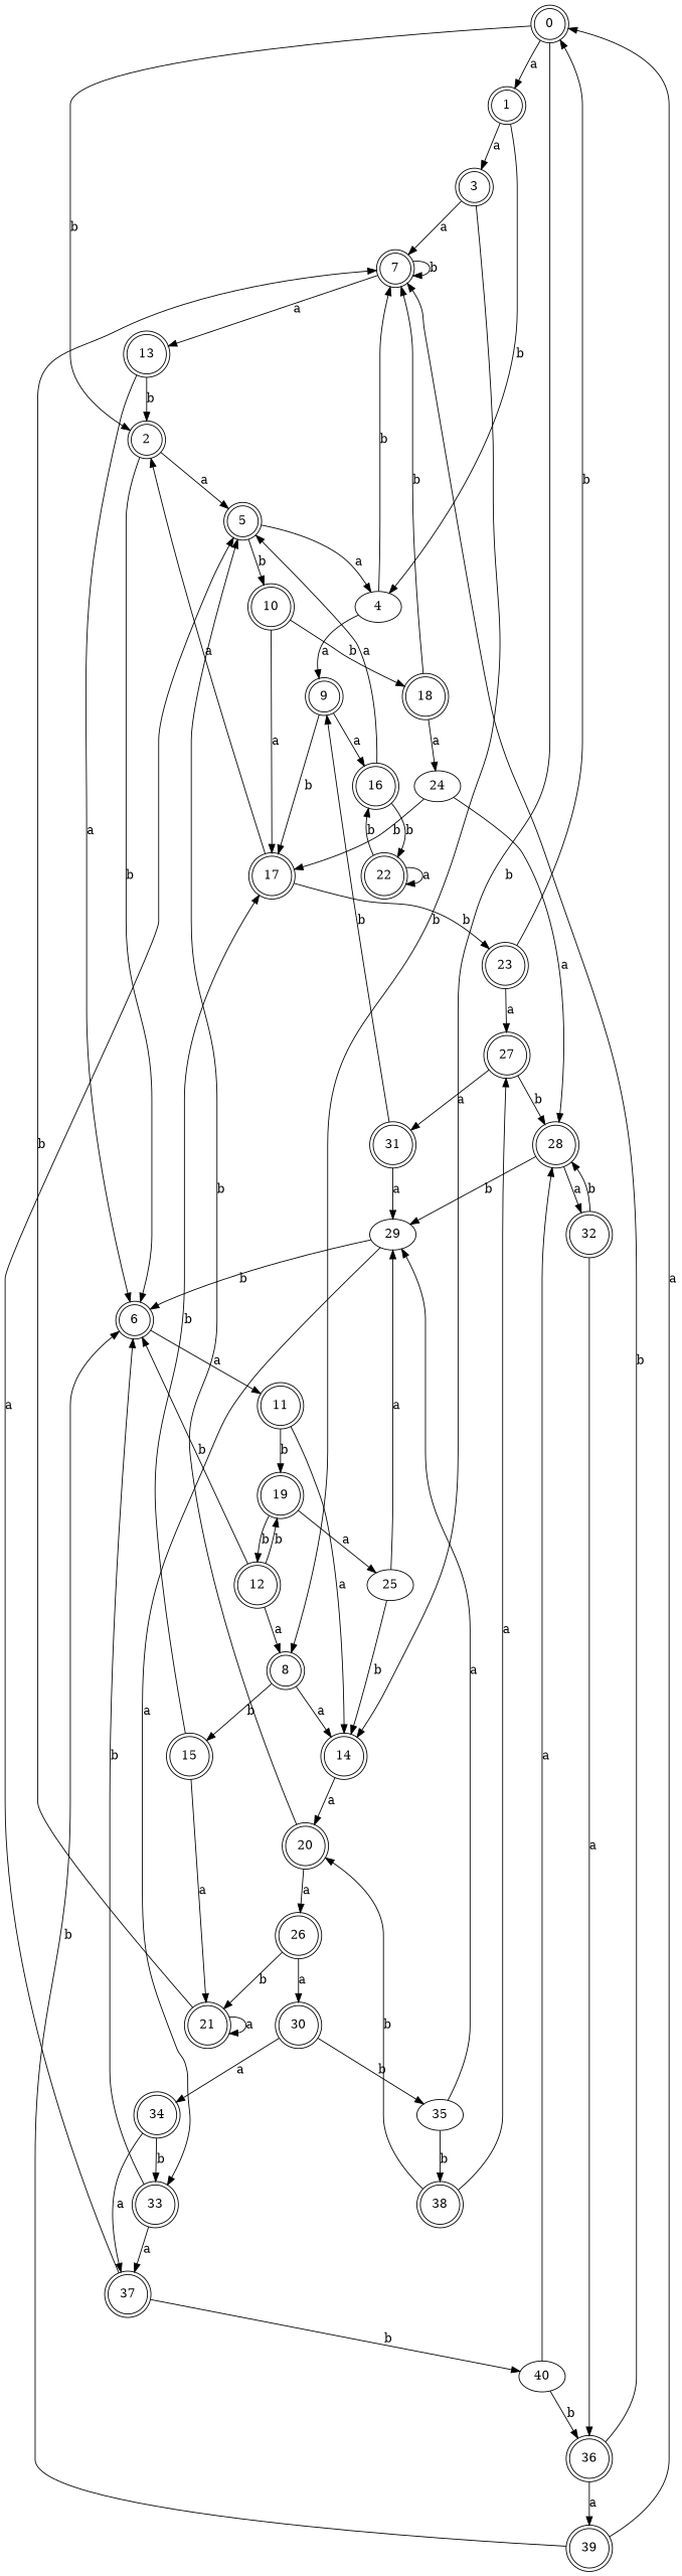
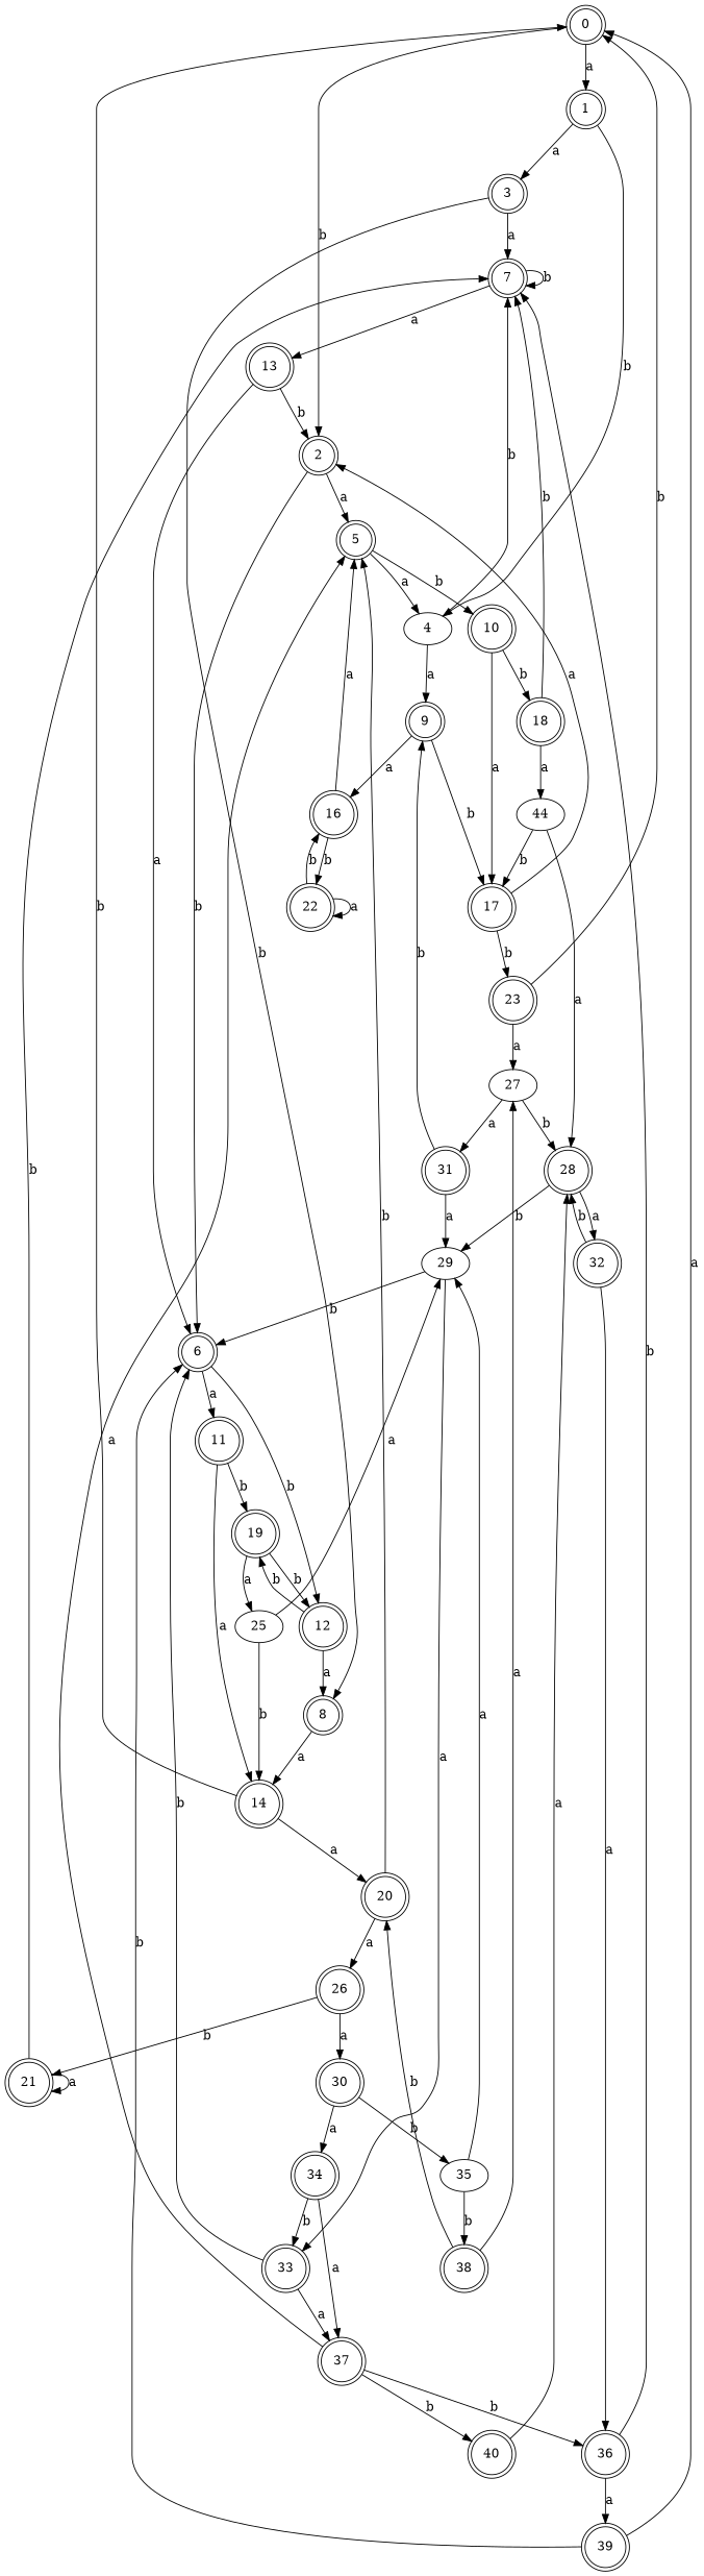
  digraph {
    node [shape=doublecircle]
    0
    1
    2
    3
    4 [shape=ellipse]
    5
    6
    7
    8
    9
    10
    11
    12
    13
    14
-   15
    16
    17
    18
    19
    20
    21
    22
    23
-   24 [shape=""]
+   24 [label=44 shape=""]
    25 [shape=ellipse]
    26
-   27
+   27 [shape=ellipse]
    28
    29 [shape=""]
    30
    31
    32
    33
    34
    35 [shape=""]
    36
    37
    38
    39
-   40 [shape=ellipse]
+   40
    0 -> 1 [label=a]
    0 -> 2 [label=b]
    1 -> 3 [label=a]
    1 -> 4 [label=b]
    2 -> 5 [label=a]
    2 -> 6 [label=b]
    3 -> 7 [label=a]
    3 -> 8 [label=b]
    4 -> 7 [label=b]
    4 -> 9 [label=a]
    5 -> 4 [label=a]
    5 -> 10 [label=b]
    6 -> 11 [label=a]
-   12 -> 6 [label=b]
+   6 -> 12 [label=b]
    7 -> 7 [label=b]
    7 -> 13 [label=a]
    8 -> 14 [label=a]
-   8 -> 15 [label=b]
    9 -> 16 [label=a]
    9 -> 17 [label=b]
    10 -> 17 [label=a]
    10 -> 18 [label=b]
    11 -> 14 [label=a]
    11 -> 19 [label=b]
    12 -> 8 [label=a]
    12 -> 19 [label=b]
    13 -> 2 [label=b]
    13 -> 6 [label=a]
-   0 -> 14 [label=b]
+   14 -> 0 [label=b]
    14 -> 20 [label=a]
-   15 -> 17 [label=b]
-   15 -> 21 [label=a]
    16 -> 5 [label=a]
    16 -> 22 [label=b]
    17 -> 2 [label=a]
    17 -> 23 [label=b]
    18 -> 7 [label=b]
    18 -> 24 [label=a]
    19 -> 12 [label=b]
    19 -> 25 [label=a]
    20 -> 5 [label=b]
    20 -> 26 [label=a]
    21 -> 7 [label=b]
    21 -> 21 [label=a]
    22 -> 16 [label=b]
    22 -> 22 [label=a]
    23 -> 0 [label=b]
    23 -> 27 [label=a]
    24 -> 17 [label=b]
    24 -> 28 [label=a]
    25 -> 14 [label=b]
    25 -> 29 [label=a]
    26 -> 21 [label=b]
    26 -> 30 [label=a]
    27 -> 28 [label=b]
    27 -> 31 [label=a]
    28 -> 29 [label=b]
    28 -> 32 [label=a]
    29 -> 6 [label=b]
    29 -> 33 [label=a]
    30 -> 34 [label=a]
    30 -> 35 [label=b]
    31 -> 9 [label=b]
    31 -> 29 [label=a]
    32 -> 28 [label=b]
    32 -> 36 [label=a]
    33 -> 6 [label=b]
    33 -> 37 [label=a]
    34 -> 33 [label=b]
    34 -> 37 [label=a]
    35 -> 29 [label=a]
    35 -> 38 [label=b]
    36 -> 7 [label=b]
    36 -> 39 [label=a]
    37 -> 5 [label=a]
    37 -> 40 [label=b]
    38 -> 20 [label=b]
    38 -> 27 [label=a]
    39 -> 0 [label=a]
    39 -> 6 [label=b]
    40 -> 28 [label=a]
-   40 -> 36 [label=b]
+   37 -> 36 [label=b]
  }
